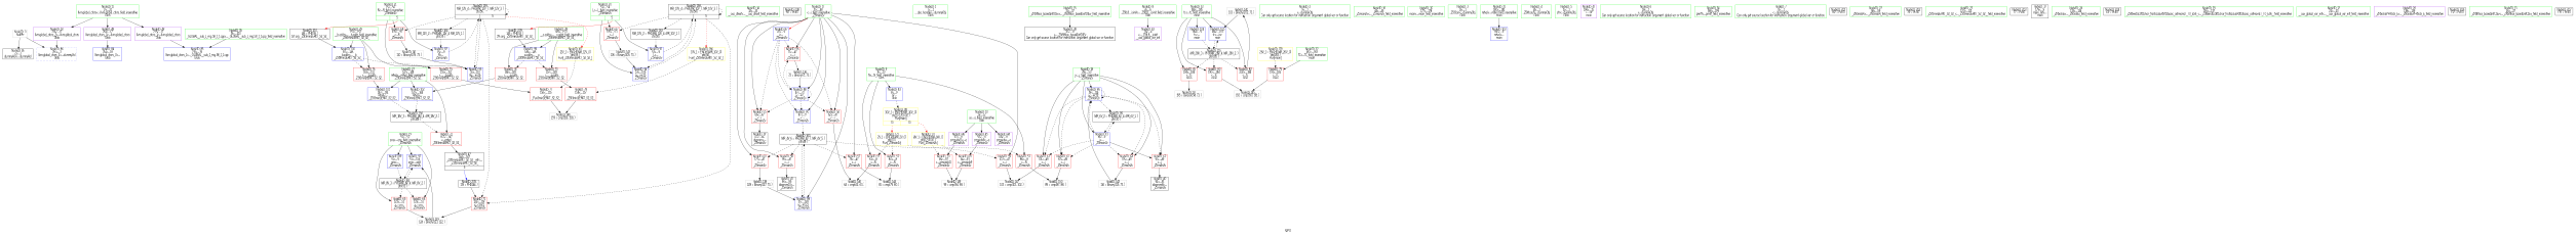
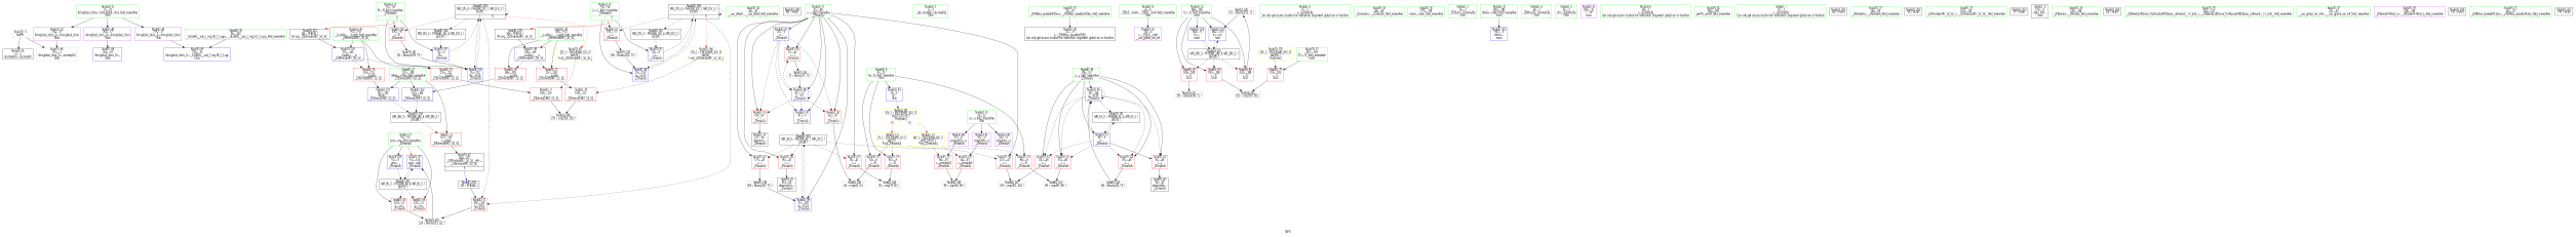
  digraph {
    fontname="Comic Neue"
    label=SVFG
    node [color=green fontname="Comic Neue" shape=record]
    edge [fontname="Comic Neue" style=solid]
    n1 [color=grey label="{NodeID: 0\nNullPtr}"]
    n2 [color=black label="{NodeID: 36\n2\<--3\ndummyVal\<--dummyVal\n}"]
    n3 [color=blue label="{NodeID: 86\n216\<--3\nllvm.global_ctors_2\<--dummyVal\nGlob }" style=dotted]
    n4 [color=blue label="{NodeID: 97\n51\<--124\nans\<--add\n_Z5main2v\n}"]
    n5 [color=black label="{NodeID: 162\nMR_8V_3 = PHI(MR_8V_4, MR_8V_2, )\npts\{52 \}\n}"]
    n6 [color=red label="{NodeID: 65\n123\<--51\n\<--ans\n_Z5main2v\n}"]
    n7 [color=red label="{NodeID: 66\n131\<--51\n\<--ans\n_Z5main2v\n}"]
    n8 [color=grey label="{NodeID: 139\n124 = Binary(123, 122, )\n}"]
    n9 [label="{NodeID: 14\n32\<--33\n__cxa_atexit\<--__cxa_atexit_field_insensitive\n}"]
    n10 [label="{NodeID: 28\n149\<--150\n__a.addr\<--__a.addr_field_insensitive\n_ZSt3minIiERKT_S2_S2_\n}"]
    n11 [color=red label="{NodeID: 73\n157\<--149\n\<--__a.addr\n_ZSt3minIiERKT_S2_S2_\n}"]
    n12 [color=red label="{NodeID: 74\n164\<--149\n\<--__a.addr\n_ZSt3minIiERKT_S2_S2_\n}"]
    n13 [color=blue label="{NodeID: 99\n149\<--145\n__a.addr\<--__a\n_ZSt3minIiERKT_S2_S2_\n}"]
    n14 [color=red label="{NodeID: 78\n158\<--157\n\<--\n_ZSt3minIiERKT_S2_S2_\n}"]
    n15 [color=blue label="{NodeID: 102\n147\<--164\nretval\<--\n_ZSt3minIiERKT_S2_S2_\n}"]
    n16 [color=grey label="{NodeID: 148\n159 = cmp(156, 158, )\n}"]
    n17 [color=black label="{NodeID: 156\nMR_18V_3 = PHI(MR_18V_4, MR_18V_2, )\npts\{148 \}\n}"]
    n18 [color=black label="{NodeID: 208\n197 = PHI()\n}"]
    n19 [color=black label="{NodeID: 42\n144\<--167\n_ZSt3minIiERKT_S2_S2__ret\<--\n_ZSt3minIiERKT_S2_S2_\n|{<s0>5}}"]
    n20 [color=black label="{NodeID: 205\n119 = PHI(144, )\n}"]
    n21 [color=red label="{NodeID: 71\n122\<--119\n\<--call21\n_Z5main2v\n}"]
    n22 [color=red label="{NodeID: 56\n71\<--47\n\<--i\n_Z5main2v\n}"]
    n23 [color=grey label="{NodeID: 136\n72 = Binary(71, 73, )\n}"]
    n24 [color=blue label="{NodeID: 88\n47\<--72\ni\<--inc\n_Z5main2v\n}"]
    n25 [color=red label="{NodeID: 54\n62\<--47\n\<--i\n_Z5main2v\n}"]
    n26 [color=red label="{NodeID: 55\n66\<--47\n\<--i\n_Z5main2v\n}"]
    n27 [color=blue label="{NodeID: 90\n47\<--9\ni\<--\n_Z5main2v\n}"]
    n28 [color=red label="{NodeID: 70\n98\<--97\n\<--arrayidx11\n_Z5main2v\n}"]
    n29 [color=grey label="{NodeID: 149\n99 = cmp(94, 98, )\n}"]
    n30 [color=yellow label="{NodeID: 167\n12V_1 = ENCHI(MR_12V_0)\npts\{56 \}\nFun[_ZSt3minIiERKT_S2_S2_]}" style=double]
-   n31 [color=red label="{NodeID: 77\n156\<--155\n\<--\n_Fun3minIiERKT_S2_S2_\n}"]
+   n31 [color=red label="{NodeID: 77\n156\<--155\n\<--\n_ZSt3minIiERKT_S2_S2_\n}"]
    n32 [color=blue label="{NodeID: 84\n214\<--18\nllvm.global_ctors_0\<--\nGlob }"]
    n33 [label="{NodeID: 1\n7\<--1\n__dso_handle\<--dummyObj\nGlob }"]
    n34 [color=yellow label="{NodeID: 181\n30V_1 = ENCHI(MR_30V_0)\npts\{10 120000 \}\nFun[main]|{<s0>10|<s1>10}}" style=double]
    n35 [color=yellow label="{NodeID: 171\n2V_1 = ENCHI(MR_2V_0)\npts\{10 \}\nFun[_Z5main2v]}" style=double]
    n36 [color=yellow label="{NodeID: 177\n14V_1 = ENCHI(MR_14V_0)\npts\{120000 \}\nFun[_Z5main2v]}" style=double]
    n37 [color=red label="{NodeID: 51\n63\<--8\n\<--N\n_Z5main2v\n}"]
    n38 [color=red label="{NodeID: 52\n80\<--8\n\<--N\n_Z5main2v\n}"]
    n39 [color=red label="{NodeID: 53\n88\<--8\n\<--N\n_Z5main2v\n}"]
    n40 [color=red label="{NodeID: 69\n94\<--93\n\<--arrayidx9\n_Z5main2v\n}"]
    n41 [color=grey label="{NodeID: 146\n64 = cmp(62, 63, )\n}"]
    n42 [color=grey label="{NodeID: 144\n81 = cmp(79, 80, )\n}"]
    n43 [color=grey label="{NodeID: 150\n89 = cmp(87, 88, )\n}"]
    n44 [color=blue label="{NodeID: 98\n47\<--128\ni\<--inc23\n_Z5main2v\n}"]
    n45 [color=black label="{NodeID: 160\nMR_4V_6 = PHI(MR_4V_7, MR_4V_5, )\npts\{48 \}\n}"]
    n46 [color=red label="{NodeID: 57\n79\<--47\n\<--i\n_Z5main2v\n}"]
    n47 [color=red label="{NodeID: 58\n95\<--47\n\<--i\n_Z5main2v\n}"]
    n48 [color=red label="{NodeID: 59\n102\<--47\n\<--i\n_Z5main2v\n}"]
    n49 [color=red label="{NodeID: 60\n127\<--47\n\<--i\n_Z5main2v\n}"]
    n50 [color=black label="{NodeID: 41\n96\<--95\nidxprom10\<--\n_Z5main2v\n}"]
    n51 [color=grey label="{NodeID: 147\n103 = cmp(101, 102, )\n}"]
    n52 [color=grey label="{NodeID: 138\n128 = Binary(127, 73, )\n}"]
    n53 [label="{NodeID: 15\n31\<--37\n_ZNSt8ios_base4InitD1Ev\<--_ZNSt8ios_base4InitD1Ev_field_insensitive\n}"]
    n54 [color=black label="{NodeID: 38\n30\<--31\n\<--_ZNSt8ios_base4InitD1Ev\nCan only get source location for instruction, argument, global var or function.}"]
    n55 [label="{NodeID: 29\n151\<--152\n__b.addr\<--__b.addr_field_insensitive\n_ZSt3minIiERKT_S2_S2_\n}"]
    n56 [color=red label="{NodeID: 75\n155\<--151\n\<--__b.addr\n_ZSt3minIiERKT_S2_S2_\n}"]
    n57 [color=red label="{NodeID: 76\n161\<--151\n\<--__b.addr\n_ZSt3minIiERKT_S2_S2_\n}"]
    n58 [color=blue label="{NodeID: 100\n151\<--146\n__b.addr\<--__b\n_ZSt3minIiERKT_S2_S2_\n}"]
    n59 [color=blue label="{NodeID: 101\n147\<--161\nretval\<--\n_ZSt3minIiERKT_S2_S2_\n}"]
    n60 [color=black label="{NodeID: 209\n145 = PHI(53, )\n0th arg _ZSt3minIiERKT_S2_S2_ }"]
    n61 [color=purple label="{NodeID: 43\n28\<--4\n\<--_ZStL8__ioinit\n__cxx_global_var_init\n}"]
    n62 [color=grey label="{NodeID: 140\n203 = Binary(202, 73, )\n}"]
    n63 [color=blue label="{NodeID: 105\n184\<--203\ntc\<--inc\nmain\n}"]
    n64 [color=black label="{NodeID: 155\nMR_28V_3 = PHI(MR_28V_4, MR_28V_2, )\npts\{185 \}\n}"]
    n65 [color=red label="{NodeID: 80\n190\<--184\n\<--tc\nmain\n}"]
    n66 [color=red label="{NodeID: 81\n194\<--184\n\<--tc\nmain\n}"]
    n67 [color=red label="{NodeID: 82\n202\<--184\n\<--tc\nmain\n}"]
    n68 [color=blue label="{NodeID: 85\n215\<--19\nllvm.global_ctors_1\<--_GLOBAL__sub_I_rng..58_1_1.cpp\nGlob }"]
    n69 [label="{NodeID: 2\n9\<--1\n\<--dummyObj\nCan only get source location for instruction, argument, global var or function.}"]
    n70 [label="{NodeID: 16\n44\<--45\n_Z5main2v\<--_Z5main2v_field_insensitive\n}"]
    n71 [label="{NodeID: 30\n177\<--178\nmain\<--main_field_insensitive\n}"]
    n72 [color=black label="{NodeID: 210\n146 = PHI(55, )\n1st arg _ZSt3minIiERKT_S2_S2_ }"]
    n73 [color=purple label="{NodeID: 44\n68\<--11\narrayidx\<--a\n_Z5main2v\n}"]
    n74 [color=grey label="{NodeID: 141\n110 = Binary(109, 73, )\n}"]
    n75 [color=blue label="{NodeID: 95\n55\<--110\nR\<--inc16\n_Z5main2v\n}"]
    n76 [color=black label="{NodeID: 159\nMR_12V_4 = PHI(MR_12V_7, MR_12V_3, )\npts\{56 \}\n|{|<s5>5}}"]
    n77 [color=red label="{NodeID: 68\n109\<--55\n\<--R\n_Z5main2v\n}"]
    n78 [color=black label="{NodeID: 164\nMR_12V_2 = PHI(MR_12V_4, MR_12V_1, )\npts\{56 \}\n}"]
    n79 [color=grey label="{NodeID: 145\n192 = cmp(190, 191, )\n}"]
    n80 [color=grey label="{NodeID: 137\n195 = Binary(194, 73, )\n}"]
    n81 [color=red label="{NodeID: 72\n167\<--147\n\<--retval\n_ZSt3minIiERKT_S2_S2_\n}"]
    n82 [label="{NodeID: 3\n13\<--1\n_ZSt3cin\<--dummyObj\nGlob }"]
    n83 [label="{NodeID: 17\n47\<--48\ni\<--i_field_insensitive\n_Z5main2v\n}"]
    n84 [color=blue label="{NodeID: 87\n47\<--9\ni\<--\n_Z5main2v\n}"]
    n85 [color=black label="{NodeID: 39\n67\<--66\nidxprom\<--\n_Z5main2v\n}"]
    n86 [label="{NodeID: 31\n180\<--181\nretval\<--retval_field_insensitive\nmain\n}"]
    n87 [color=blue label="{NodeID: 103\n180\<--9\nretval\<--\nmain\n}"]
    n88 [color=purple label="{NodeID: 45\n93\<--11\narrayidx9\<--a\n_Z5main2v\n}"]
    n89 [color=grey label="{NodeID: 142\n116 = Binary(115, 73, )\n}"]
    n90 [color=blue label="{NodeID: 96\n49\<--116\nj\<--inc19\n_Z5main2v\n}"]
    n91 [color=red label="{NodeID: 61\n87\<--49\n\<--j\n_Z5main2v\n}"]
    n92 [color=red label="{NodeID: 62\n91\<--49\n\<--j\n_Z5main2v\n}"]
    n93 [color=red label="{NodeID: 63\n101\<--49\n\<--j\n_Z5main2v\n}"]
    n94 [color=red label="{NodeID: 64\n115\<--49\n\<--j\n_Z5main2v\n}"]
    n95 [color=black label="{NodeID: 161\nMR_6V_2 = PHI(MR_6V_4, MR_6V_1, )\npts\{50 \}\n}"]
    n96 [color=black label="{NodeID: 40\n92\<--91\nidxprom8\<--\n_Z5main2v\n}"]
    n97 [color=blue label="{NodeID: 93\n49\<--9\nj\<--\n_Z5main2v\n}"]
    n98 [label="{NodeID: 4\n14\<--1\n_ZSt4cout\<--dummyObj\nGlob }"]
    n99 [label="{NodeID: 18\n49\<--50\nj\<--j_field_insensitive\n_Z5main2v\n}"]
    n100 [label="{NodeID: 32\n182\<--183\nTC\<--TC_field_insensitive\nmain\n}"]
    n101 [color=red label="{NodeID: 79\n191\<--182\n\<--TC\nmain\n}"]
    n102 [color=purple label="{NodeID: 46\n97\<--11\narrayidx11\<--a\n_Z5main2v\n}"]
    n103 [color=grey label="{NodeID: 143\n106 = Binary(105, 73, )\n}"]
    n104 [color=blue label="{NodeID: 94\n53\<--106\nL\<--inc15\n_Z5main2v\n}"]
    n105 [color=black label="{NodeID: 158\nMR_10V_4 = PHI(MR_10V_7, MR_10V_3, )\npts\{54 \}\n|{|<s5>5}}"]
    n106 [color=red label="{NodeID: 67\n105\<--53\n\<--L\n_Z5main2v\n}"]
    n107 [color=black label="{NodeID: 163\nMR_10V_2 = PHI(MR_10V_4, MR_10V_1, )\npts\{54 \}\n}"]
    n108 [color=yellow label="{NodeID: 166\n10V_1 = ENCHI(MR_10V_0)\npts\{54 \}\nFun[_ZSt3minIiERKT_S2_S2_]}" style=double]
    n109 [label="{NodeID: 5\n15\<--1\n.str\<--dummyObj\nGlob }"]
    n110 [label="{NodeID: 19\n51\<--52\nans\<--ans_field_insensitive\n_Z5main2v\n}"]
    n111 [color=blue label="{NodeID: 89\n51\<--9\nans\<--\n_Z5main2v\n}"]
    n112 [label="{NodeID: 33\n184\<--185\ntc\<--tc_field_insensitive\nmain\n}"]
    n113 [color=blue label="{NodeID: 104\n184\<--9\ntc\<--\nmain\n}"]
    n114 [color=purple label="{NodeID: 47\n196\<--15\n\<--.str\nmain\n}"]
    n115 [color=blue label="{NodeID: 91\n53\<--9\nL\<--\n_Z5main2v\n}"]
    n116 [label="{NodeID: 6\n18\<--1\n\<--dummyObj\nCan only get source location for instruction, argument, global var or function.}"]
    n117 [label="{NodeID: 20\n53\<--54\nL\<--L_field_insensitive\n_Z5main2v\n|{|<s3>5}}"]
    n118 [label="{NodeID: 34\n198\<--199\nprintf\<--printf_field_insensitive\n}"]
    n119 [color=purple label="{NodeID: 48\n214\<--17\nllvm.global_ctors_0\<--llvm.global_ctors\nGlob }"]
    n120 [color=blue label="{NodeID: 92\n55\<--9\nR\<--\n_Z5main2v\n}"]
    n121 [label="{NodeID: 7\n73\<--1\n\<--dummyObj\nCan only get source location for instruction, argument, global var or function.}"]
    n122 [label="{NodeID: 21\n55\<--56\nR\<--R_field_insensitive\n_Z5main2v\n|{|<s3>5}}"]
    n123 [color=black label="{NodeID: 201\n187 = PHI()\n}"]
    n124 [label="{NodeID: 35\n19\<--210\n_GLOBAL__sub_I_rng..58_1_1.cpp\<--_GLOBAL__sub_I_rng..58_1_1.cpp_field_insensitive\n}"]
    n125 [color=purple label="{NodeID: 49\n215\<--17\nllvm.global_ctors_1\<--llvm.global_ctors\nGlob }"]
    n126 [label="{NodeID: 8\n4\<--6\n_ZStL8__ioinit\<--_ZStL8__ioinit_field_insensitive\nGlob }"]
    n127 [label="{NodeID: 22\n58\<--59\n_ZNSirsERi\<--_ZNSirsERi_field_insensitive\n}"]
    n128 [color=black label="{NodeID: 202\n29 = PHI()\n}"]
    n129 [color=purple label="{NodeID: 50\n216\<--17\nllvm.global_ctors_2\<--llvm.global_ctors\nGlob }"]
    n130 [label="{NodeID: 9\n8\<--10\nN\<--N_field_insensitive\nGlob }"]
    n131 [color=blue label="{NodeID: 83\n8\<--9\nN\<--\nGlob }"]
    n132 [label="{NodeID: 23\n120\<--121\n_ZSt3minIiERKT_S2_S2_\<--_ZSt3minIiERKT_S2_S2__field_insensitive\n}"]
    n133 [color=black label="{NodeID: 203\n57 = PHI()\n}"]
    n134 [color=black label="{NodeID: 37\n179\<--9\nmain_ret\<--\nmain\n}"]
    n135 [label="{NodeID: 10\n11\<--12\na\<--a_field_insensitive\nGlob }"]
    n136 [label="{NodeID: 24\n133\<--134\n_ZNSolsEi\<--_ZNSolsEi_field_insensitive\n}"]
    n137 [color=black label="{NodeID: 204\n69 = PHI()\n}"]
    n138 [label="{NodeID: 11\n17\<--21\nllvm.global_ctors\<--llvm.global_ctors_field_insensitive\nGlob }"]
    n139 [label="{NodeID: 25\n136\<--137\n_ZSt4endlIcSt11char_traitsIcEERSt13basic_ostreamIT_T0_ES6_\<--_ZSt4endlIcSt11char_traitsIcEERSt13basic_ostreamIT_T0_ES6__field_insensitive\n}"]
    n140 [label="{NodeID: 12\n22\<--23\n__cxx_global_var_init\<--__cxx_global_var_init_field_insensitive\n}"]
    n141 [color=purple label="{NodeID: 26\n138\<--139\n_ZNSolsEPFRSoS_E\<--_ZNSolsEPFRSoS_E_field_insensitive\n}"]
    n142 [color=black label="{NodeID: 206\n132 = PHI()\n}"]
    n143 [color=yellow label="{NodeID: 179\n26V_1 = ENCHI(MR_26V_0)\npts\{183 \}\nFun[main]}" style=double]
    n144 [label="{NodeID: 13\n26\<--27\n_ZNSt8ios_base4InitC1Ev\<--_ZNSt8ios_base4InitC1Ev_field_insensitive\n}"]
    n145 [label="{NodeID: 27\n147\<--148\nretval\<--retval_field_insensitive\n_ZSt3minIiERKT_S2_S2_\n}"]
    n146 [color=black label="{NodeID: 207\n135 = PHI()\n}"]
    n1 -> n2
    n1 -> n3
    n4 -> n5 [style=dashed]
    n5 -> n4 [style=dashed]
    n5 -> n6 [style=dashed]
    n5 -> n7 [style=dashed]
    n6 -> n8
    n8 -> n4
    n10 -> n11
    n10 -> n12
    n10 -> n13
    n11 -> n14
    n12 -> n15
    n13 -> n11 [style=dashed]
    n13 -> n12 [style=dashed]
    n14 -> n16
    n15 -> n17 [style=dashed]
    n17 -> n81 [style=dashed]
    n19 -> n20 [color=blue tailport=s0]
    n20 -> n21
    n21 -> n8
    n22 -> n23
    n23 -> n24
    n24 -> n22 [style=dashed]
    n24 -> n24 [style=dashed]
    n24 -> n25 [style=dashed]
    n24 -> n26 [style=dashed]
    n24 -> n27 [style=dashed]
    n25 -> n41
    n26 -> n85
    n27 -> n45 [style=dashed]
    n28 -> n29
    n30 -> n31 [style=dashed]
    n31 -> n16
    n34 -> n35 [color=red style=dashed tailport=s0]
    n34 -> n36 [color=red style=dashed tailport=s1]
    n35 -> n37 [style=dashed]
    n35 -> n38 [style=dashed]
    n35 -> n39 [style=dashed]
    n36 -> n28 [style=dashed]
    n36 -> n40 [style=dashed]
    n37 -> n41
    n38 -> n42
    n39 -> n43
    n40 -> n29
    n44 -> n45 [style=dashed]
    n45 -> n44 [style=dashed]
    n45 -> n46 [style=dashed]
    n45 -> n47 [style=dashed]
    n45 -> n48 [style=dashed]
    n45 -> n49 [style=dashed]
    n46 -> n42
    n47 -> n50
    n48 -> n51
    n49 -> n52
    n52 -> n44
    n53 -> n54
    n55 -> n56
    n55 -> n57
    n55 -> n58
    n56 -> n31
    n57 -> n59
    n58 -> n56 [style=dashed]
    n58 -> n57 [style=dashed]
    n59 -> n17 [style=dashed]
    n60 -> n13
    n62 -> n63
    n63 -> n64 [style=dashed]
    n64 -> n63 [style=dashed]
    n64 -> n65 [style=dashed]
    n64 -> n66 [style=dashed]
    n64 -> n67 [style=dashed]
    n65 -> n79
    n66 -> n80
    n67 -> n62
    n72 -> n58
    n74 -> n75
    n75 -> n76 [style=dashed]
    n76 -> n21 [style=dashed]
    n76 -> n30 [color=red style=dashed tailport=s5]
    n76 -> n75 [style=dashed]
    n76 -> n76 [style=dashed]
    n76 -> n77 [style=dashed]
    n76 -> n78 [style=dashed]
    n77 -> n74
    n78 -> n120 [style=dashed]
    n81 -> n19
    n83 -> n22
    n83 -> n24
    n83 -> n25
    n83 -> n26
    n83 -> n27
    n83 -> n44
    n83 -> n46
    n83 -> n47
    n83 -> n48
    n83 -> n49
-   n83 -> n84 [color=red]
+   n83 -> n84
    n84 -> n22 [style=dashed]
    n84 -> n24 [style=dashed]
    n84 -> n25 [style=dashed]
    n84 -> n26 [style=dashed]
    n84 -> n27 [style=dashed]
    n86 -> n87
    n88 -> n40
    n89 -> n90
    n90 -> n90 [style=dashed]
    n90 -> n91 [style=dashed]
    n90 -> n92 [style=dashed]
    n90 -> n93 [style=dashed]
    n90 -> n94 [style=dashed]
    n90 -> n95 [style=dashed]
    n91 -> n43
    n92 -> n96
    n93 -> n51
    n94 -> n89
    n95 -> n97 [style=dashed]
    n97 -> n90 [style=dashed]
    n97 -> n91 [style=dashed]
    n97 -> n92
    n97 -> n93 [style=dashed]
    n97 -> n94 [style=dashed]
    n97 -> n95 [style=dashed]
    n99 -> n90
    n99 -> n91
    n99 -> n92
    n99 -> n93
    n99 -> n94
    n99 -> n97
    n100 -> n101
    n101 -> n79
    n102 -> n28
    n103 -> n104
    n104 -> n105 [style=dashed]
    n105 -> n21 [style=dashed]
    n105 -> n104 [style=dashed]
    n105 -> n105 [style=dashed]
    n105 -> n106 [style=dashed]
    n105 -> n107 [style=dashed]
    n105 -> n108 [color=red style=dashed tailport=s5]
    n106 -> n103
    n107 -> n115 [style=dashed]
    n108 -> n14 [style=dashed]
-   n110 -> n4
+   n110 -> n4 [color=red]
    n110 -> n6
    n110 -> n7
    n110 -> n111
    n111 -> n5 [style=dashed]
    n112 -> n63
    n112 -> n65
    n112 -> n66
    n112 -> n67
    n112 -> n113
    n113 -> n64 [style=dashed]
    n115 -> n105 [style=dashed]
    n117 -> n60 [color=red tailport=s3]
    n117 -> n104
    n117 -> n106
    n117 -> n115
    n119 -> n32
    n120 -> n76 [style=dashed]
    n122 -> n72 [color=red tailport=s3]
    n122 -> n75
    n122 -> n77
    n122 -> n120
    n124 -> n68
    n125 -> n68
    n126 -> n61
    n129 -> n3
    n130 -> n37
    n130 -> n38
    n130 -> n39
    n130 -> n131
    n131 -> n34 [style=dashed]
    n135 -> n73
    n135 -> n88
    n135 -> n102
    n138 -> n119
    n138 -> n125
    n138 -> n129
    n143 -> n101 [style=dashed]
    n145 -> n15
    n145 -> n59
    n145 -> n81
  }
